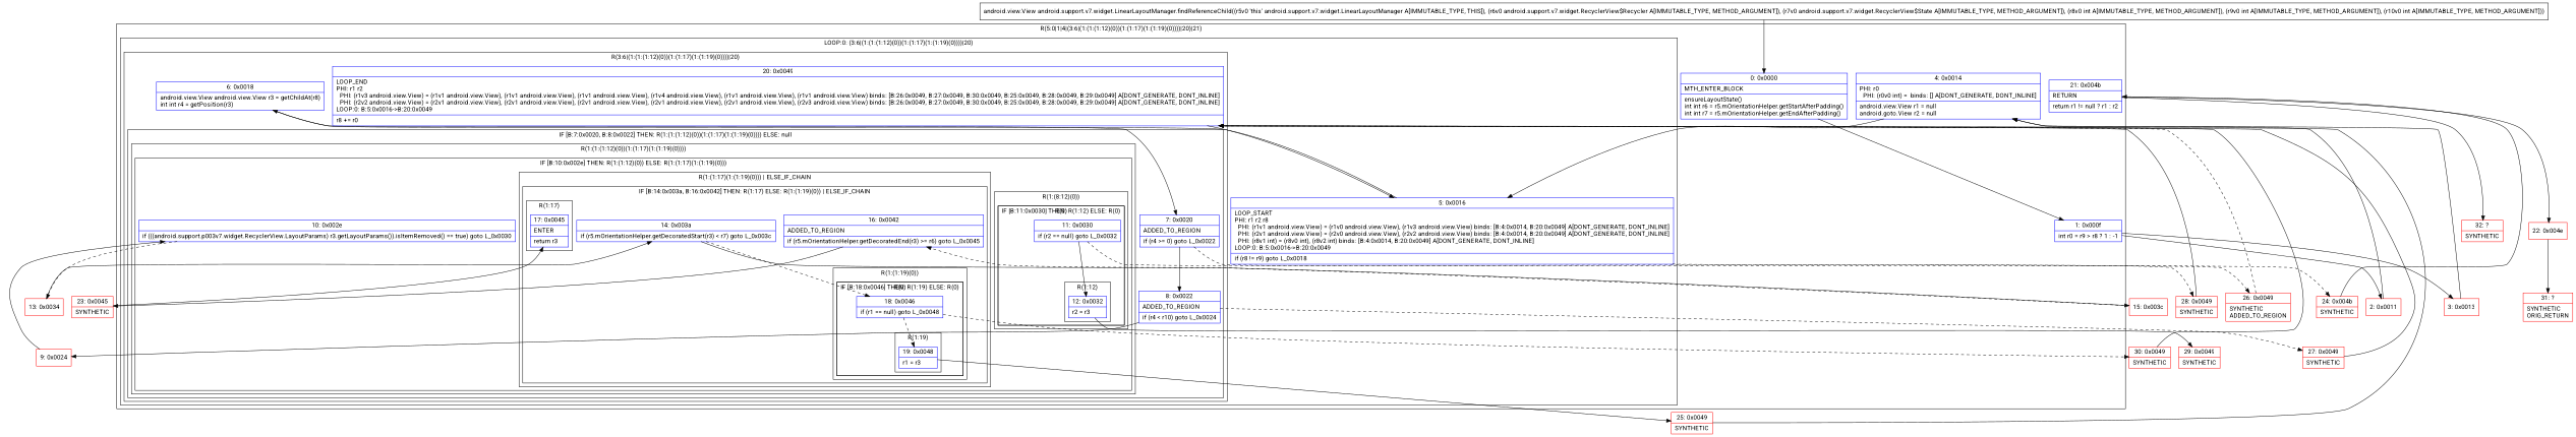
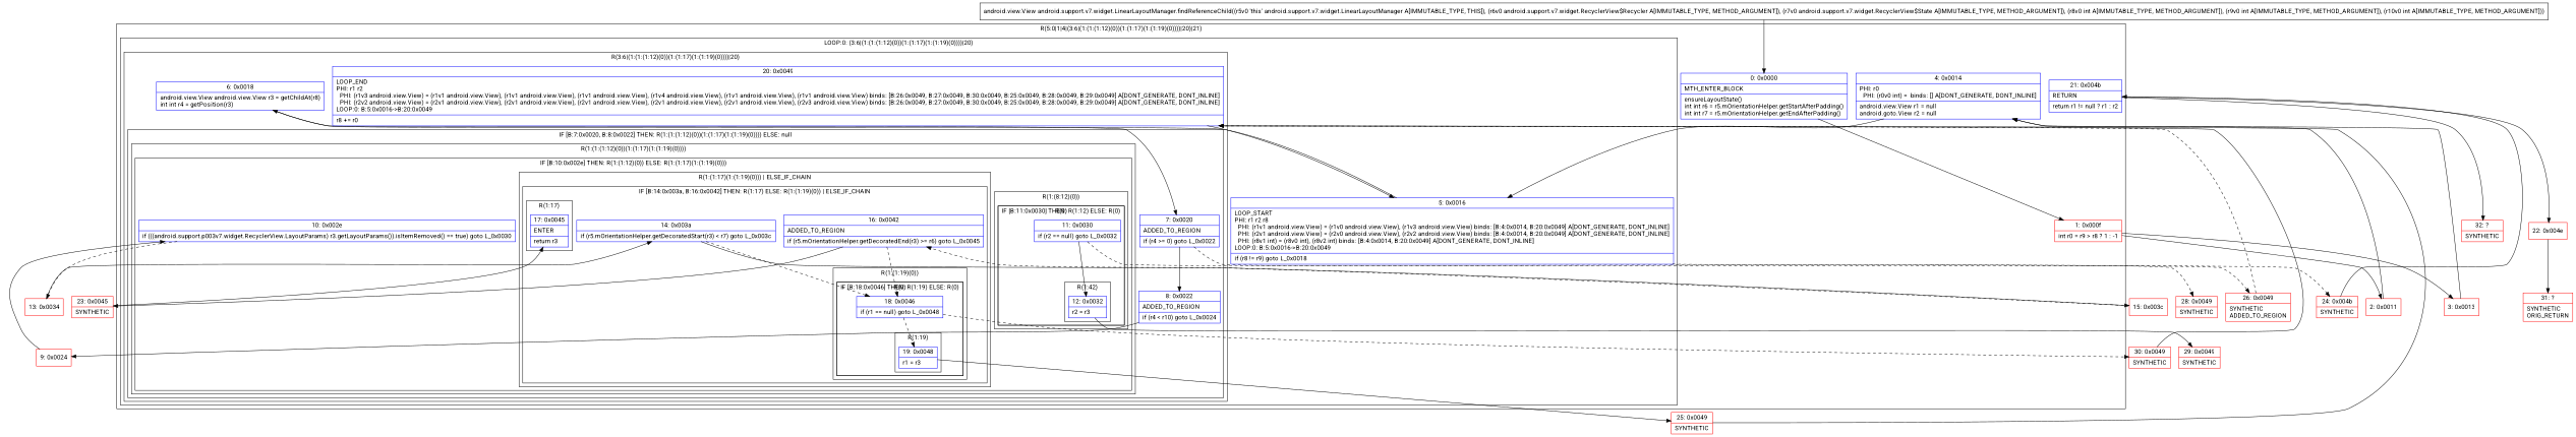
  digraph {
    fontname=Roboto
    node [color=blue fontname=Roboto shape=record]
    edge [fontname=Roboto]
    n1 [label="{12\:\ 0x0032|r2 = r3\l}"]
    n2 [label="{11\:\ 0x0030|if (r2 == null) goto L_0x0032\l}"]
    n3 [label="{17\:\ 0x0045|ENTER\l|return r3\l}"]
    n4 [label="{19\:\ 0x0048|r1 = r3\l}"]
    n5 [label="{18\:\ 0x0046|if (r1 == null) goto L_0x0048\l}"]
    n6 [label="{14\:\ 0x003a|if (r5.mOrientationHelper.getDecoratedStart(r3) \< r7) goto L_0x003c\l}"]
    n7 [label="{16\:\ 0x0042|ADDED_TO_REGION\l|if (r5.mOrientationHelper.getDecoratedEnd(r3) \>= r6) goto L_0x0045\l}"]
    n8 [label="{10\:\ 0x002e|if (((android.support.p003v7.widget.RecyclerView.LayoutParams) r3.getLayoutParams()).isItemRemoved() == true) goto L_0x0030\l}"]
    n9 [label="{7\:\ 0x0020|ADDED_TO_REGION\l|if (r4 \>= 0) goto L_0x0022\l}"]
    n10 [label="{8\:\ 0x0022|ADDED_TO_REGION\l|if (r4 \< r10) goto L_0x0024\l}"]
    n11 [label="{6\:\ 0x0018|android.view.View android.view.View r3 = getChildAt(r8)\lint int r4 = getPosition(r3)\l}"]
    n12 [label="{20\:\ 0x0049|LOOP_END\lPHI: r1 r2 \l  PHI: (r1v3 android.view.View) = (r1v1 android.view.View), (r1v1 android.view.View), (r1v1 android.view.View), (r1v4 android.view.View), (r1v1 android.view.View), (r1v1 android.view.View) binds: [B:26:0x0049, B:27:0x0049, B:30:0x0049, B:25:0x0049, B:28:0x0049, B:29:0x0049] A[DONT_GENERATE, DONT_INLINE]\l  PHI: (r2v2 android.view.View) = (r2v1 android.view.View), (r2v1 android.view.View), (r2v1 android.view.View), (r2v1 android.view.View), (r2v1 android.view.View), (r2v3 android.view.View) binds: [B:26:0x0049, B:27:0x0049, B:30:0x0049, B:25:0x0049, B:28:0x0049, B:29:0x0049] A[DONT_GENERATE, DONT_INLINE]\lLOOP:0: B:5:0x0016\-\>B:20:0x0049\l|r8 += r0\l}"]
    n13 [label="{5\:\ 0x0016|LOOP_START\lPHI: r1 r2 r8 \l  PHI: (r1v1 android.view.View) = (r1v0 android.view.View), (r1v3 android.view.View) binds: [B:4:0x0014, B:20:0x0049] A[DONT_GENERATE, DONT_INLINE]\l  PHI: (r2v1 android.view.View) = (r2v0 android.view.View), (r2v2 android.view.View) binds: [B:4:0x0014, B:20:0x0049] A[DONT_GENERATE, DONT_INLINE]\l  PHI: (r8v1 int) = (r8v0 int), (r8v2 int) binds: [B:4:0x0014, B:20:0x0049] A[DONT_GENERATE, DONT_INLINE]\lLOOP:0: B:5:0x0016\-\>B:20:0x0049\l|if (r8 != r9) goto L_0x0018\l}"]
    n14 [label="{0\:\ 0x0000|MTH_ENTER_BLOCK\l|ensureLayoutState()\lint int r6 = r5.mOrientationHelper.getStartAfterPadding()\lint int r7 = r5.mOrientationHelper.getEndAfterPadding()\l}"]
-   n15 [label="{1\:\ 0x000f|int r0 = r9 \> r8 ? 1 : \-1\l}"]
+   n15 [color=red label="{1\:\ 0x000f|int r0 = r9 \> r8 ? 1 : \-1\l}"]
    n16 [label="{4\:\ 0x0014|PHI: r0 \l  PHI: (r0v0 int) =  binds: [] A[DONT_GENERATE, DONT_INLINE]\l|android.view.View r1 = null\landroid.goto.View r2 = null\l}"]
    n17 [label="{21\:\ 0x004b|RETURN\l|return r1 != null ? r1 : r2\l}"]
    n18 [color=red label="{29\:\ 0x0049|SYNTHETIC\l}"]
    n19 [color=red label="{28\:\ 0x0049|SYNTHETIC\l}"]
    n20 [color=red label="{25\:\ 0x0049|SYNTHETIC\l}"]
    n21 [color=red label="{30\:\ 0x0049|SYNTHETIC\l}"]
    n22 [color=red label="{15\:\ 0x003c}"]
    n23 [color=red label="{23\:\ 0x0045|SYNTHETIC\l}"]
    n24 [color=red label="{13\:\ 0x0034}"]
    n25 [color=red label="{26\:\ 0x0049|SYNTHETIC\lADDED_TO_REGION\l}"]
    n26 [color=red label="{9\:\ 0x0024}"]
-   n27 [color=red label="{27\:\ 0x0049|SYNTHETIC\l}"]
    n28 [color=red label="{24\:\ 0x004b|SYNTHETIC\l}"]
    n29 [color=red label="{2\:\ 0x0011}"]
    n30 [color=red label="{3\:\ 0x0013}"]
    n31 [color=red label="{22\:\ 0x004e}"]
    n32 [color=red label="{32\:\ ?|SYNTHETIC\l}"]
    n33 [color=red label="{31\:\ ?|SYNTHETIC\lORIG_RETURN\l}"]
    n34 [label="{android.view.View android.support.v7.widget.LinearLayoutManager.findReferenceChild((r5v0 'this' android.support.v7.widget.LinearLayoutManager A[IMMUTABLE_TYPE, THIS]), (r6v0 android.support.v7.widget.RecyclerView$Recycler A[IMMUTABLE_TYPE, METHOD_ARGUMENT]), (r7v0 android.support.v7.widget.RecyclerView$State A[IMMUTABLE_TYPE, METHOD_ARGUMENT]), (r8v0 int A[IMMUTABLE_TYPE, METHOD_ARGUMENT]), (r9v0 int A[IMMUTABLE_TYPE, METHOD_ARGUMENT]), (r10v0 int A[IMMUTABLE_TYPE, METHOD_ARGUMENT])) }" color=""]
    subgraph cluster_1 {
      label="R(5:0|1|4|(3:6|(1:(1:(1:12)(0))(1:(1:17)(1:(1:19)(0))))|20)|21)"
      n14
      n15
      n16
      n17
      subgraph cluster_2 {
        label="LOOP:0: (3:6|(1:(1:(1:12)(0))(1:(1:17)(1:(1:19)(0))))|20)"
        n13
        subgraph cluster_3 {
          label="R(3:6|(1:(1:(1:12)(0))(1:(1:17)(1:(1:19)(0))))|20)"
          n11
          n12
          subgraph cluster_4 {
            label="IF [B:7:0x0020, B:8:0x0022] THEN: R(1:(1:(1:12)(0))(1:(1:17)(1:(1:19)(0)))) ELSE: null"
            n9
            n10
            subgraph cluster_5 {
              label="R(1:(1:(1:12)(0))(1:(1:17)(1:(1:19)(0))))"
              subgraph cluster_6 {
                label="IF [B:10:0x002e] THEN: R(1:(1:12)(0)) ELSE: R(1:(1:17)(1:(1:19)(0)))"
                n8
                subgraph cluster_7 {
                  label="R(1:(8:12)(0))"
                  subgraph cluster_8 {
                    label="IF [B:11:0x0030] THEN: R(1:12) ELSE: R(0)"
                    n2
                    subgraph cluster_9 {
-                     label="R(1:12)"
+                     label="R(1:42)"
                      n1
                    }
                    subgraph cluster_10 {
                      label="R(0)"
                    }
                  }
                }
                subgraph cluster_11 {
                  label="R(1:(1:17)(1:(1:19)(0))) | ELSE_IF_CHAIN\l"
                  subgraph cluster_12 {
                    label="IF [B:14:0x003a, B:16:0x0042] THEN: R(1:17) ELSE: R(1:(1:19)(0)) | ELSE_IF_CHAIN\l"
                    n6
                    n7
                    subgraph cluster_13 {
                      label="R(1:17)"
                      n3
                    }
                    subgraph cluster_14 {
                      label="R(1:(1:19)(0))"
                      subgraph cluster_15 {
                        label="IF [B:18:0x0046] THEN: R(1:19) ELSE: R(0)"
                        n5
                        subgraph cluster_16 {
                          label="R(1:19)"
                          n4
                        }
                        subgraph cluster_17 {
                          label="R(0)"
                        }
                      }
                    }
                  }
                }
              }
            }
          }
        }
      }
    }
    n1 -> n18
    n2 -> n1
    n2 -> n19 [style=dashed]
    n4 -> n20
    n5 -> n4 [style=dashed]
    n5 -> n21 [style=dashed]
    n6 -> n5 [style=dashed]
    n6 -> n22
+   n7 -> n5 [style=dashed]
    n7 -> n23
    n8 -> n24 [style=dashed]
    n9 -> n10
    n9 -> n25 [style=dashed]
    n10 -> n26
-   n10 -> n27 [style=dashed]
    n11 -> n9
    n12 -> n13
    n13 -> n11
    n13 -> n28 [style=dashed]
    n14 -> n15
    n15 -> n29
    n15 -> n30
    n16 -> n13
    n17 -> n31
    n17 -> n32
-   n19 -> n12
    n20 -> n12
    n21 -> n12
    n22 -> n7 [style=dashed]
    n23 -> n3
    n24 -> n6
    n25 -> n12 [style=dashed]
    n26 -> n8
-   n27 -> n12
    n28 -> n17
    n29 -> n16
    n30 -> n16
    n31 -> n33
    n34 -> n14
  }
